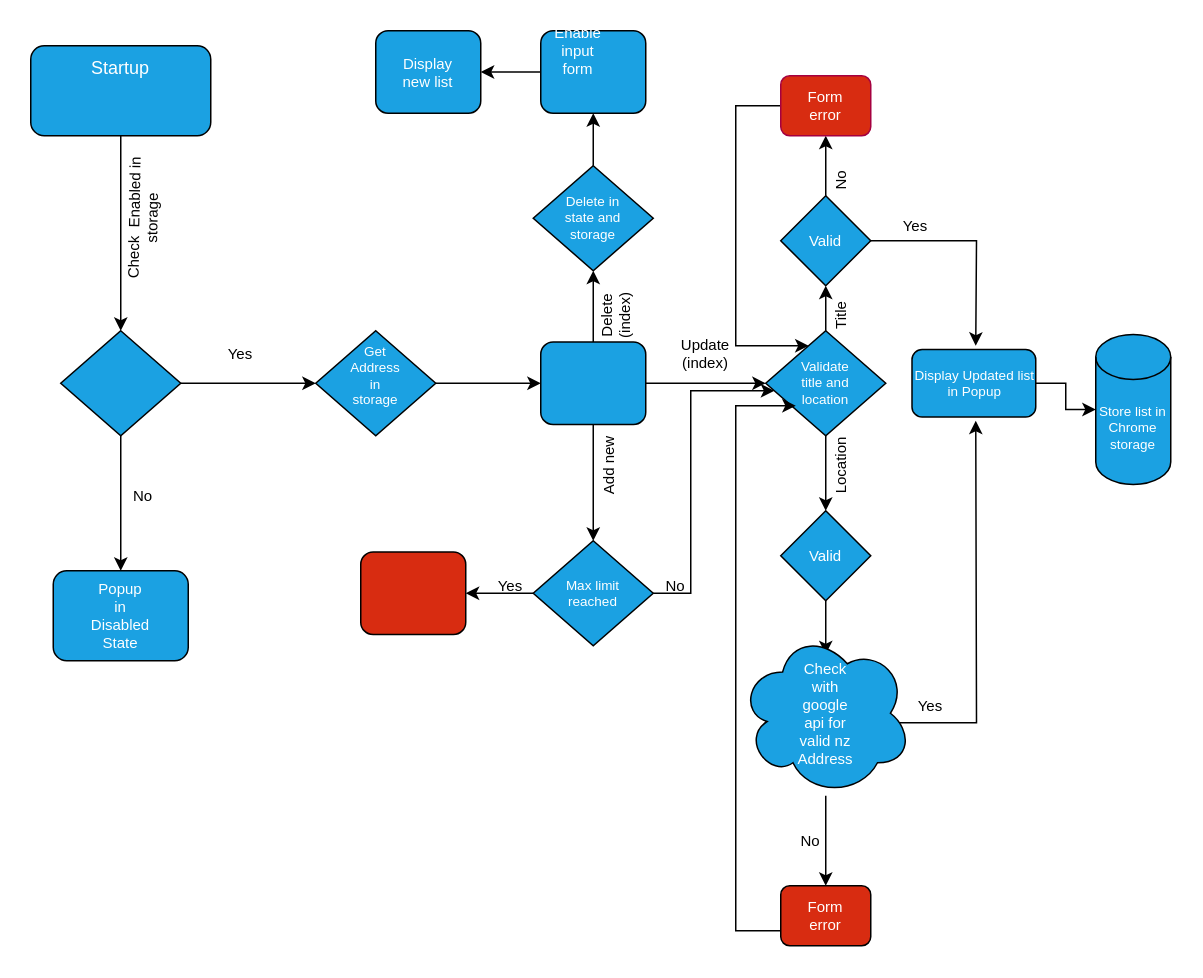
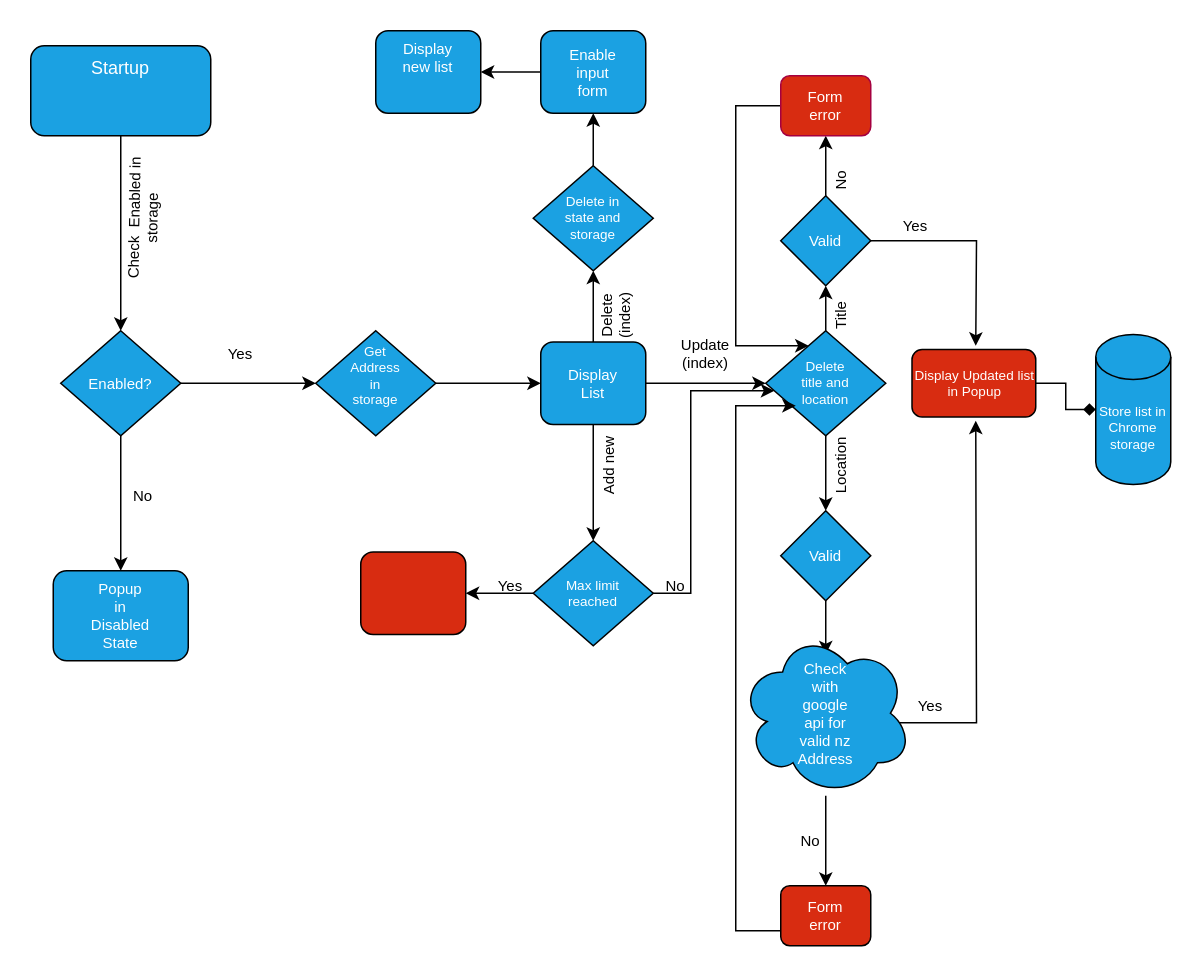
  <mxCell id="0" />
  <mxCell id="1" parent="0" />
  <mxCell id="2" value="" style="rounded=1;whiteSpace=wrap;html=1;fillColor=#1BA1E2;" vertex="1" parent="1"><mxGeometry x="20" y="30" width="120" height="60" as="geometry" /></mxCell>
  <mxCell id="3" value="Startup" style="text;html=1;strokeColor=none;align=center;verticalAlign=middle;whiteSpace=wrap;rounded=0;fontColor=#FFFFFF;" vertex="1" parent="1"><mxGeometry x="60" y="35" width="40" height="20" as="geometry" /></mxCell>
  <mxCell id="4" value="" style="endArrow=classic;html=1;fontColor=#FFFFFF;exitX=0.5;exitY=1;exitDx=0;exitDy=0;entryX=0.5;entryY=0;entryDx=0;entryDy=0;" edge="1" parent="1" source="2" target="8"><mxGeometry width="50" height="50" relative="1" as="geometry"><mxPoint x="320" y="340" as="sourcePoint" /><mxPoint x="80" y="130" as="targetPoint" /></mxGeometry></mxCell>
  <mxCell id="5" value="Yes" style="text;html=1;strokeColor=none;fillColor=none;align=center;verticalAlign=middle;whiteSpace=wrap;rounded=0;fontSize=10;" vertex="1" parent="1"><mxGeometry x="140" y="225" width="40" height="20" as="geometry" /></mxCell>
  <mxCell id="6" style="edgeStyle=orthogonalEdgeStyle;rounded=0;orthogonalLoop=1;jettySize=auto;html=1;fontSize=10;fontColor=#000000;" edge="1" parent="1" source="8"><mxGeometry relative="1" as="geometry"><mxPoint x="210" y="255" as="targetPoint" /></mxGeometry></mxCell>
  <mxCell id="7" style="edgeStyle=orthogonalEdgeStyle;rounded=0;orthogonalLoop=1;jettySize=auto;html=1;fontSize=10;fontColor=#000000;" edge="1" parent="1" source="8"><mxGeometry relative="1" as="geometry"><mxPoint x="80" y="380" as="targetPoint" /></mxGeometry></mxCell>
  <mxCell id="8" value="" style="rhombus;whiteSpace=wrap;html=1;fontColor=#FFFFFF;fillColor=#1BA1E2;" vertex="1" parent="1"><mxGeometry x="40" y="220" width="80" height="70" as="geometry" /></mxCell>
+ <mxCell id="9" value="Enabled?" style="text;html=1;strokeColor=none;fillColor=none;align=center;verticalAlign=middle;whiteSpace=wrap;rounded=0;fontColor=#FFFFFF;fontSize=10;" vertex="1" parent="1"><mxGeometry x="60" y="245" width="40" height="20" as="geometry" /></mxCell>
  <mxCell id="10" value="Check&amp;nbsp; Enabled in storage" style="text;html=1;strokeColor=none;fillColor=none;align=center;verticalAlign=middle;whiteSpace=wrap;rounded=0;rotation=-89;fontSize=10;" vertex="1" parent="1"><mxGeometry x="50" y="135" width="90" height="20" as="geometry" /></mxCell>
  <mxCell id="11" value="No" style="text;html=1;strokeColor=none;fillColor=none;align=center;verticalAlign=middle;whiteSpace=wrap;rounded=0;fontSize=10;fontColor=#000000;rotation=0;" vertex="1" parent="1"><mxGeometry x="75" y="320" width="40" height="20" as="geometry" /></mxCell>
  <mxCell id="12" value="" style="rounded=1;whiteSpace=wrap;html=1;fontSize=10;fontColor=#000000;fillColor=#1BA1E2;" vertex="1" parent="1"><mxGeometry x="35" y="380" width="90" height="60" as="geometry" /></mxCell>
  <mxCell id="13" value="Popup in Disabled State" style="text;html=1;strokeColor=none;fillColor=none;align=center;verticalAlign=middle;whiteSpace=wrap;rounded=0;fontColor=#FFFFFF;fontSize=10;" vertex="1" parent="1"><mxGeometry x="60" y="400" width="40" height="20" as="geometry" /></mxCell>
  <mxCell id="14" style="edgeStyle=orthogonalEdgeStyle;rounded=0;orthogonalLoop=1;jettySize=auto;html=1;fontSize=9;fontColor=#000000;" edge="1" parent="1" source="15"><mxGeometry relative="1" as="geometry"><mxPoint x="360" y="255" as="targetPoint" /></mxGeometry></mxCell>
  <mxCell id="15" value="" style="rhombus;whiteSpace=wrap;html=1;fontColor=#FFFFFF;fillColor=#1BA1E2;" vertex="1" parent="1"><mxGeometry x="210" y="220" width="80" height="70" as="geometry" /></mxCell>
  <mxCell id="16" value="Get Address in storage" style="text;html=1;strokeColor=none;fillColor=none;align=center;verticalAlign=middle;whiteSpace=wrap;rounded=0;fontColor=#FFFFFF;fontSize=9;" vertex="1" parent="1"><mxGeometry x="230" y="240" width="40" height="20" as="geometry" /></mxCell>
  <mxCell id="17" style="edgeStyle=orthogonalEdgeStyle;rounded=0;orthogonalLoop=1;jettySize=auto;html=1;fontSize=9;fontColor=#000000;" edge="1" parent="1" source="20"><mxGeometry relative="1" as="geometry"><mxPoint x="395" y="180" as="targetPoint" /></mxGeometry></mxCell>
  <mxCell id="18" style="edgeStyle=orthogonalEdgeStyle;rounded=0;orthogonalLoop=1;jettySize=auto;html=1;fontSize=9;fontColor=#000000;" edge="1" parent="1" source="20"><mxGeometry relative="1" as="geometry"><mxPoint x="510" y="255" as="targetPoint" /></mxGeometry></mxCell>
  <mxCell id="19" style="edgeStyle=orthogonalEdgeStyle;rounded=0;orthogonalLoop=1;jettySize=auto;html=1;fontSize=9;fontColor=#FFFFFF;" edge="1" parent="1" source="20"><mxGeometry relative="1" as="geometry"><mxPoint x="395" y="360" as="targetPoint" /></mxGeometry></mxCell>
  <mxCell id="20" value="" style="rounded=1;whiteSpace=wrap;html=1;fontSize=10;fontColor=#000000;fillColor=#1BA1E2;" vertex="1" parent="1"><mxGeometry x="360" y="227.5" width="70" height="55" as="geometry" /></mxCell>
+ <mxCell id="21" value="Display List" style="text;html=1;strokeColor=none;fillColor=none;align=center;verticalAlign=middle;whiteSpace=wrap;rounded=0;fontColor=#FFFFFF;fontSize=10;" vertex="1" parent="1"><mxGeometry x="375" y="245" width="40" height="20" as="geometry" /></mxCell>
  <mxCell id="22" style="edgeStyle=orthogonalEdgeStyle;rounded=0;orthogonalLoop=1;jettySize=auto;html=1;entryX=0.5;entryY=1;entryDx=0;entryDy=0;fontSize=9;fontColor=#000000;" edge="1" parent="1" source="23" target="27"><mxGeometry relative="1" as="geometry" /></mxCell>
  <mxCell id="23" value="" style="rhombus;whiteSpace=wrap;html=1;fontColor=#FFFFFF;fillColor=#1BA1E2;" vertex="1" parent="1"><mxGeometry x="355" y="110" width="80" height="70" as="geometry" /></mxCell>
  <mxCell id="24" value="Delete in state and storage" style="text;html=1;strokeColor=none;fillColor=none;align=center;verticalAlign=middle;whiteSpace=wrap;rounded=0;fontColor=#FFFFFF;fontSize=9;" vertex="1" parent="1"><mxGeometry x="375" y="135" width="40" height="20" as="geometry" /></mxCell>
  <mxCell id="25" value="Delete&lt;br&gt;(index)" style="text;html=1;strokeColor=none;fillColor=none;align=center;verticalAlign=middle;whiteSpace=wrap;rounded=0;fontSize=10;rotation=-90;" vertex="1" parent="1"><mxGeometry x="390" y="200" width="40" height="20" as="geometry" /></mxCell>
  <mxCell id="26" style="edgeStyle=orthogonalEdgeStyle;rounded=0;orthogonalLoop=1;jettySize=auto;html=1;entryX=1;entryY=0.5;entryDx=0;entryDy=0;fontSize=9;fontColor=#FFFFFF;" edge="1" parent="1" source="27" target="68"><mxGeometry relative="1" as="geometry" /></mxCell>
  <mxCell id="27" value="" style="rounded=1;whiteSpace=wrap;html=1;fontSize=10;fontColor=#000000;fillColor=#1BA1E2;" vertex="1" parent="1"><mxGeometry x="360" y="20" width="70" height="55" as="geometry" /></mxCell>
  <mxCell id="28" value="Update&lt;br&gt;(index)" style="text;html=1;strokeColor=none;fillColor=none;align=center;verticalAlign=middle;whiteSpace=wrap;rounded=0;fontSize=10;rotation=0;" vertex="1" parent="1"><mxGeometry x="450" y="225" width="40" height="20" as="geometry" /></mxCell>
  <mxCell id="29" value="Delete in state and storage" style="text;html=1;strokeColor=none;fillColor=none;align=center;verticalAlign=middle;whiteSpace=wrap;rounded=0;fontColor=#FFFFFF;fontSize=9;" vertex="1" parent="1"><mxGeometry x="530" y="245" width="40" height="20" as="geometry" /></mxCell>
  <mxCell id="30" style="edgeStyle=orthogonalEdgeStyle;rounded=0;orthogonalLoop=1;jettySize=auto;html=1;fontSize=9;fontColor=#000000;" edge="1" parent="1" source="32"><mxGeometry relative="1" as="geometry"><mxPoint x="550" y="190" as="targetPoint" /></mxGeometry></mxCell>
  <mxCell id="31" style="edgeStyle=orthogonalEdgeStyle;rounded=0;orthogonalLoop=1;jettySize=auto;html=1;entryX=0.5;entryY=0;entryDx=0;entryDy=0;fontSize=9;fontColor=#FFFFFF;" edge="1" parent="1" source="32" target="46"><mxGeometry relative="1" as="geometry" /></mxCell>
  <mxCell id="32" value="" style="rhombus;whiteSpace=wrap;html=1;fontColor=#FFFFFF;fillColor=#1BA1E2;" vertex="1" parent="1"><mxGeometry x="510" y="220" width="80" height="70" as="geometry" /></mxCell>
- <mxCell id="33" value="Validate title and location" style="text;html=1;strokeColor=none;fillColor=none;align=center;verticalAlign=middle;whiteSpace=wrap;rounded=0;fontColor=#FFFFFF;fontSize=9;" vertex="1" parent="1"><mxGeometry x="530" y="245" width="40" height="20" as="geometry" /></mxCell>
+ <mxCell id="33" value="Delete title and location" style="text;html=1;strokeColor=none;fillColor=none;align=center;verticalAlign=middle;whiteSpace=wrap;rounded=0;fontColor=#FFFFFF;fontSize=9;" vertex="1" parent="1"><mxGeometry x="530" y="245" width="40" height="20" as="geometry" /></mxCell>
  <mxCell id="34" style="edgeStyle=orthogonalEdgeStyle;rounded=0;orthogonalLoop=1;jettySize=auto;html=1;fontSize=9;fontColor=#FFFFFF;" edge="1" parent="1" source="36"><mxGeometry relative="1" as="geometry"><mxPoint x="550" y="90" as="targetPoint" /></mxGeometry></mxCell>
  <mxCell id="35" style="edgeStyle=orthogonalEdgeStyle;rounded=0;orthogonalLoop=1;jettySize=auto;html=1;fontSize=9;fontColor=#FFFFFF;" edge="1" parent="1" source="36"><mxGeometry relative="1" as="geometry"><mxPoint x="650" y="230" as="targetPoint" /></mxGeometry></mxCell>
  <mxCell id="36" value="" style="rhombus;whiteSpace=wrap;html=1;fontSize=9;fontColor=#000000;fillColor=#1BA1E2;" vertex="1" parent="1"><mxGeometry x="520" y="130" width="60" height="60" as="geometry" /></mxCell>
  <mxCell id="37" value="Title" style="text;html=1;strokeColor=none;fillColor=none;align=center;verticalAlign=middle;whiteSpace=wrap;rounded=0;fontSize=10;rotation=-90;" vertex="1" parent="1"><mxGeometry x="540" y="200" width="40" height="20" as="geometry" /></mxCell>
  <mxCell id="38" value="Valid" style="text;html=1;strokeColor=none;fillColor=none;align=center;verticalAlign=middle;whiteSpace=wrap;rounded=0;fontSize=10;rotation=0;fontColor=#FFFFFF;" vertex="1" parent="1"><mxGeometry x="530" y="150" width="40" height="20" as="geometry" /></mxCell>
  <mxCell id="39" value="No" style="text;html=1;strokeColor=none;fillColor=none;align=center;verticalAlign=middle;whiteSpace=wrap;rounded=0;fontSize=10;rotation=-90;" vertex="1" parent="1"><mxGeometry x="540" y="110" width="40" height="20" as="geometry" /></mxCell>
  <mxCell id="40" style="edgeStyle=orthogonalEdgeStyle;rounded=0;orthogonalLoop=1;jettySize=auto;html=1;fontSize=9;fontColor=#FFFFFF;" edge="1" parent="1" source="41" target="32"><mxGeometry relative="1" as="geometry"><mxPoint x="500" y="230" as="targetPoint" /><Array as="points"><mxPoint x="490" y="70" /><mxPoint x="490" y="230" /></Array></mxGeometry></mxCell>
  <mxCell id="41" value="" style="rounded=1;whiteSpace=wrap;html=1;fontSize=9;strokeColor=#A50040;fontColor=#ffffff;fillColor=#D82C11;" vertex="1" parent="1"><mxGeometry x="520" y="50" width="60" height="40" as="geometry" /></mxCell>
  <mxCell id="42" value="Form error" style="text;html=1;strokeColor=none;fillColor=none;align=center;verticalAlign=middle;whiteSpace=wrap;rounded=0;fontSize=10;rotation=0;fontColor=#FFFFFF;" vertex="1" parent="1"><mxGeometry x="530" y="60" width="40" height="20" as="geometry" /></mxCell>
  <mxCell id="43" value="Yes" style="text;html=1;strokeColor=none;fillColor=none;align=center;verticalAlign=middle;whiteSpace=wrap;rounded=0;fontSize=10;rotation=0;" vertex="1" parent="1"><mxGeometry x="590" y="140" width="40" height="20" as="geometry" /></mxCell>
  <mxCell id="44" style="edgeStyle=orthogonalEdgeStyle;rounded=0;orthogonalLoop=1;jettySize=auto;html=1;fontSize=9;fontColor=#FFFFFF;exitX=0.921;exitY=0.557;exitDx=0;exitDy=0;exitPerimeter=0;" edge="1" parent="1" source="52"><mxGeometry relative="1" as="geometry"><mxPoint x="650" y="280" as="targetPoint" /><mxPoint x="590" y="400" as="sourcePoint" /></mxGeometry></mxCell>
  <mxCell id="45" style="edgeStyle=orthogonalEdgeStyle;rounded=0;orthogonalLoop=1;jettySize=auto;html=1;entryX=0.5;entryY=0.143;entryDx=0;entryDy=0;entryPerimeter=0;fontSize=9;fontColor=#FFFFFF;" edge="1" parent="1" source="46" target="52"><mxGeometry relative="1" as="geometry" /></mxCell>
  <mxCell id="46" value="" style="rhombus;whiteSpace=wrap;html=1;fontSize=9;fontColor=#000000;fillColor=#1BA1E2;" vertex="1" parent="1"><mxGeometry x="520" y="340" width="60" height="60" as="geometry" /></mxCell>
  <mxCell id="47" value="Valid" style="text;html=1;strokeColor=none;fillColor=none;align=center;verticalAlign=middle;whiteSpace=wrap;rounded=0;fontSize=10;rotation=0;fontColor=#FFFFFF;" vertex="1" parent="1"><mxGeometry x="530" y="360" width="40" height="20" as="geometry" /></mxCell>
  <mxCell id="48" value="Location" style="text;html=1;strokeColor=none;fillColor=none;align=center;verticalAlign=middle;whiteSpace=wrap;rounded=0;fontSize=10;rotation=-90;" vertex="1" parent="1"><mxGeometry x="540" y="300" width="40" height="20" as="geometry" /></mxCell>
  <mxCell id="49" value="Yes" style="text;html=1;strokeColor=none;fillColor=none;align=center;verticalAlign=middle;whiteSpace=wrap;rounded=0;fontSize=10;rotation=0;" vertex="1" parent="1"><mxGeometry x="600" y="460" width="40" height="20" as="geometry" /></mxCell>
  <mxCell id="50" style="edgeStyle=orthogonalEdgeStyle;rounded=0;orthogonalLoop=1;jettySize=auto;html=1;fontSize=9;fontColor=#FFFFFF;entryX=0.25;entryY=0.714;entryDx=0;entryDy=0;entryPerimeter=0;exitX=0;exitY=0.75;exitDx=0;exitDy=0;" edge="1" parent="1" source="58" target="32"><mxGeometry relative="1" as="geometry"><mxPoint x="520" y="270" as="targetPoint" /><Array as="points"><mxPoint x="490" y="620" /><mxPoint x="490" y="270" /></Array></mxGeometry></mxCell>
  <mxCell id="51" style="edgeStyle=orthogonalEdgeStyle;rounded=0;orthogonalLoop=1;jettySize=auto;html=1;fontSize=9;fontColor=#FFFFFF;" edge="1" parent="1" source="52"><mxGeometry relative="1" as="geometry"><mxPoint x="550" y="590" as="targetPoint" /></mxGeometry></mxCell>
  <mxCell id="52" value="" style="ellipse;shape=cloud;whiteSpace=wrap;html=1;fontSize=9;fontColor=#FFFFFF;fillColor=#1BA1E2;" vertex="1" parent="1"><mxGeometry x="492.5" y="420" width="115" height="110" as="geometry" /></mxCell>
  <mxCell id="53" value="Check with google api for valid nz Address" style="text;html=1;strokeColor=none;fillColor=none;align=center;verticalAlign=middle;whiteSpace=wrap;rounded=0;fontSize=10;rotation=0;fontColor=#FFFFFF;" vertex="1" parent="1"><mxGeometry x="530" y="465" width="40" height="20" as="geometry" /></mxCell>
  <mxCell id="54" value="No" style="text;html=1;strokeColor=none;fillColor=none;align=center;verticalAlign=middle;whiteSpace=wrap;rounded=0;fontSize=10;rotation=0;" vertex="1" parent="1"><mxGeometry x="520" y="550" width="40" height="20" as="geometry" /></mxCell>
- <mxCell id="55" style="edgeStyle=orthogonalEdgeStyle;rounded=0;orthogonalLoop=1;jettySize=auto;html=1;fontSize=9;fontColor=#FFFFFF;" edge="1" parent="1" source="56" target="60"><mxGeometry relative="1" as="geometry"><mxPoint x="750" y="255" as="targetPoint" /></mxGeometry></mxCell>
- <mxCell id="56" value="Display Updated list in Popup" style="rounded=1;whiteSpace=wrap;html=1;fontSize=9;fontColor=#FFFFFF;fillColor=#1BA1E2;" vertex="1" parent="1"><mxGeometry x="607.5" y="232.5" width="82.5" height="45" as="geometry" /></mxCell>
+ <mxCell id="55" style="edgeStyle=orthogonalEdgeStyle;rounded=0;orthogonalLoop=1;jettySize=auto;html=1;fontSize=9;fontColor=#FFFFFF;endArrow=diamond;" edge="1" parent="1" source="56" target="60"><mxGeometry relative="1" as="geometry"><mxPoint x="750" y="255" as="targetPoint" /></mxGeometry></mxCell>
+ <mxCell id="56" value="Display Updated list in Popup" style="rounded=1;whiteSpace=wrap;html=1;fontSize=9;fontColor=#FFFFFF;fillColor=#d82c11;" vertex="1" parent="1"><mxGeometry x="607.5" y="232.5" width="82.5" height="45" as="geometry" /></mxCell>
  <mxCell id="57" value="Add new" style="text;html=1;strokeColor=none;fillColor=none;align=center;verticalAlign=middle;whiteSpace=wrap;rounded=0;fontSize=10;rotation=-90;" vertex="1" parent="1"><mxGeometry x="380" y="300" width="50" height="20" as="geometry" /></mxCell>
  <mxCell id="58" value="" style="rounded=1;whiteSpace=wrap;html=1;fontSize=9;fontColor=#FFFFFF;fillColor=#D82C11;" vertex="1" parent="1"><mxGeometry x="520" y="590" width="60" height="40" as="geometry" /></mxCell>
  <mxCell id="59" value="Form error" style="text;html=1;strokeColor=none;fillColor=none;align=center;verticalAlign=middle;whiteSpace=wrap;rounded=0;fontSize=10;rotation=0;fontColor=#FFFFFF;" vertex="1" parent="1"><mxGeometry x="530" y="600" width="40" height="20" as="geometry" /></mxCell>
  <mxCell id="60" value="Store list in Chrome storage" style="shape=cylinder3;whiteSpace=wrap;html=1;boundedLbl=1;backgroundOutline=1;size=15;fontSize=9;fontColor=#FFFFFF;fillColor=#1BA1E2;" vertex="1" parent="1"><mxGeometry x="730" y="222.5" width="50" height="100" as="geometry" /></mxCell>
  <mxCell id="61" style="edgeStyle=orthogonalEdgeStyle;rounded=0;orthogonalLoop=1;jettySize=auto;html=1;fontSize=9;fontColor=#FFFFFF;" edge="1" parent="1" source="63" target="32"><mxGeometry relative="1" as="geometry"><mxPoint x="470" y="250" as="targetPoint" /><Array as="points"><mxPoint x="460" y="395" /><mxPoint x="460" y="260" /></Array></mxGeometry></mxCell>
  <mxCell id="62" style="edgeStyle=orthogonalEdgeStyle;rounded=0;orthogonalLoop=1;jettySize=auto;html=1;fontSize=9;fontColor=#FFFFFF;" edge="1" parent="1" source="63"><mxGeometry relative="1" as="geometry"><mxPoint x="310" y="395" as="targetPoint" /></mxGeometry></mxCell>
  <mxCell id="63" value="" style="rhombus;whiteSpace=wrap;html=1;fontColor=#FFFFFF;fillColor=#1BA1E2;" vertex="1" parent="1"><mxGeometry x="355" y="360" width="80" height="70" as="geometry" /></mxCell>
  <mxCell id="64" value="Max limit reached" style="text;html=1;strokeColor=none;fillColor=none;align=center;verticalAlign=middle;whiteSpace=wrap;rounded=0;fontSize=9;fontColor=#FFFFFF;" vertex="1" parent="1"><mxGeometry x="375" y="385" width="40" height="20" as="geometry" /></mxCell>
  <mxCell id="65" value="No" style="text;html=1;strokeColor=none;fillColor=none;align=center;verticalAlign=middle;whiteSpace=wrap;rounded=0;fontSize=10;rotation=0;" vertex="1" parent="1"><mxGeometry x="430" y="380" width="40" height="20" as="geometry" /></mxCell>
  <mxCell id="66" value="Yes" style="text;html=1;strokeColor=none;fillColor=none;align=center;verticalAlign=middle;whiteSpace=wrap;rounded=0;fontSize=10;rotation=0;" vertex="1" parent="1"><mxGeometry x="320" y="380" width="40" height="20" as="geometry" /></mxCell>
  <mxCell id="67" value="" style="rounded=1;whiteSpace=wrap;html=1;fontSize=10;fontColor=#000000;fillColor=#D82C11;" vertex="1" parent="1"><mxGeometry x="240" y="367.5" width="70" height="55" as="geometry" /></mxCell>
  <mxCell id="68" value="" style="rounded=1;whiteSpace=wrap;html=1;fontSize=10;fontColor=#000000;fillColor=#1BA1E2;" vertex="1" parent="1"><mxGeometry x="250" y="20" width="70" height="55" as="geometry" /></mxCell>
- <mxCell id="69" value="Display new list" style="text;html=1;strokeColor=none;fillColor=none;align=center;verticalAlign=middle;whiteSpace=wrap;rounded=0;fontColor=#FFFFFF;fontSize=10;" vertex="1" parent="1"><mxGeometry x="265" y="37.5" width="40" height="20" as="geometry" /></mxCell>
- <mxCell id="70" value="Enable input form" style="text;html=1;strokeColor=none;fillColor=none;align=center;verticalAlign=middle;whiteSpace=wrap;rounded=0;fontColor=#FFFFFF;fontSize=10;" vertex="1" parent="1"><mxGeometry x="365" y="22.5" width="40" height="20" as="geometry" /></mxCell>
+ <mxCell id="69" value="Display new list" style="text;html=1;strokeColor=none;fillColor=none;align=center;verticalAlign=middle;whiteSpace=wrap;rounded=0;fontColor=#FFFFFF;fontSize=10;" vertex="1" parent="1"><mxGeometry x="265" y="27.5" width="40" height="20" as="geometry" /></mxCell>
+ <mxCell id="70" value="Enable input form" style="text;html=1;strokeColor=none;fillColor=none;align=center;verticalAlign=middle;whiteSpace=wrap;rounded=0;fontColor=#FFFFFF;fontSize=10;" vertex="1" parent="1"><mxGeometry x="375" y="37.5" width="40" height="20" as="geometry" /></mxCell>
